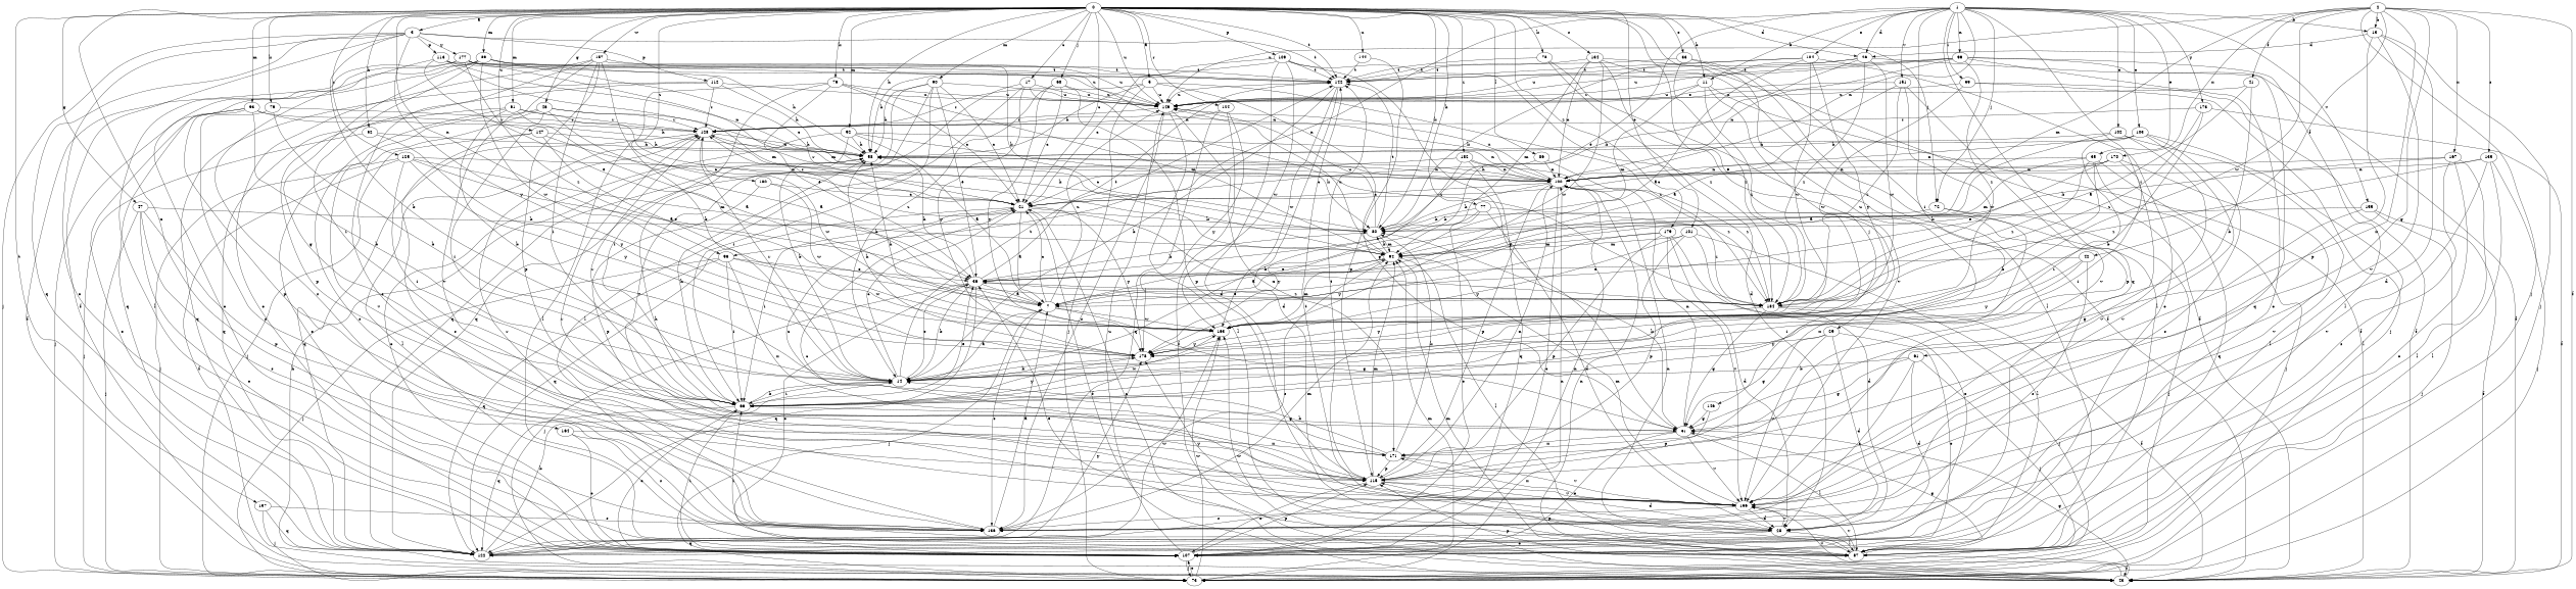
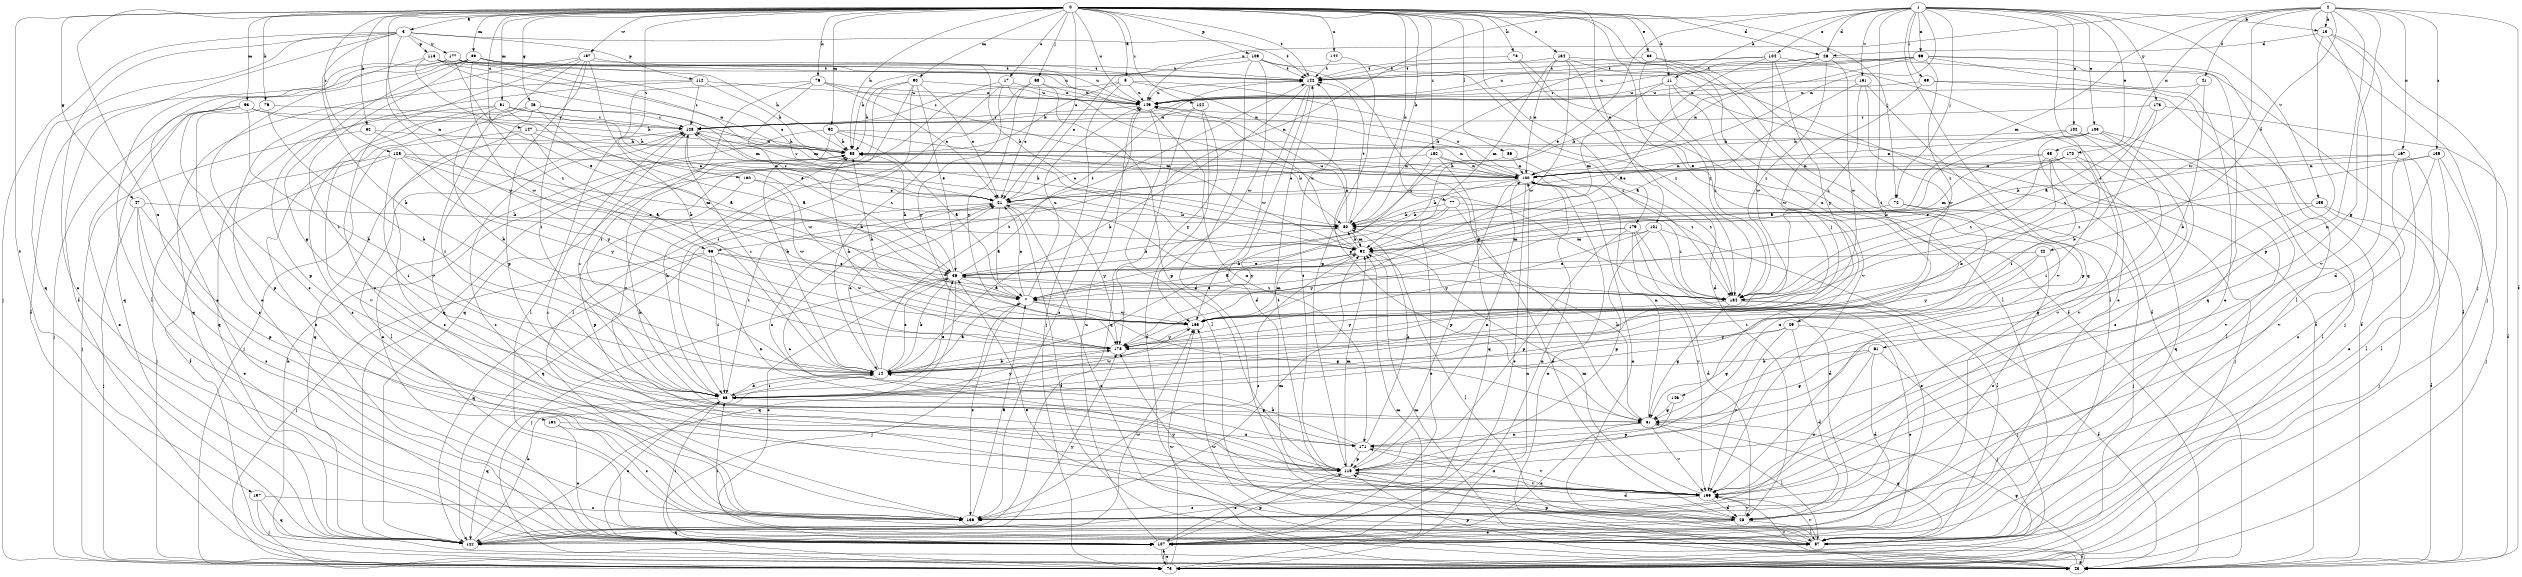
  strict digraph {
    0
    3
    5
    11
    17
    21
    26
    29
    33
    46
    47
    52
    58
    68
    72
    76
    77
    78
    79
    80
    86
    89
    90
    91
    92
    93
    96
    101
    109
    124
    125
    134
    137
    142
    144
    146
    147
    149
    157
    164
    179
    180
    182
    122
    43
    73
    14
    107
    112
    113
    177
    178
    51
    128
    184
    94
    87
    66
    7
    163
    28
    156
    100
    136
    115
    171
    36
    1
    13
    35
    59
    61
    99
    102
    103
    104
    151
    155
    173
    2
    41
    42
    135
    167
    170
    0 -> 3 [label=a]
    0 -> 5 [label=a]
    0 -> 11 [label=b]
    0 -> 17 [label=c]
    0 -> 21 [label=c]
    0 -> 26 [label=d]
    0 -> 29 [label=e]
    0 -> 33 [label=e]
    0 -> 46 [label=g]
    0 -> 47 [label=g]
    0 -> 52 [label=h]
    0 -> 58 [label=h]
    0 -> 68 [label=j]
    0 -> 72 [label=j]
    0 -> 76 [label=k]
    0 -> 77 [label=k]
    0 -> 78 [label=k]
    0 -> 79 [label=k]
    0 -> 80 [label=k]
    0 -> 86 [label=l]
    0 -> 89 [label=m]
    0 -> 90 [label=m]
    0 -> 91 [label=m]
    0 -> 92 [label=m]
    0 -> 93 [label=m]
    0 -> 96 [label=n]
    0 -> 101 [label=o]
    0 -> 109 [label=p]
    0 -> 124 [label=r]
    0 -> 125 [label=r]
    0 -> 134 [label=s]
    0 -> 137 [label=t]
    0 -> 142 [label=t]
    0 -> 144 [label=u]
    0 -> 146 [label=u]
    0 -> 147 [label=u]
    0 -> 149 [label=u]
    0 -> 157 [label=w]
    0 -> 164 [label=x]
    0 -> 179 [label=z]
    0 -> 180 [label=z]
    0 -> 182 [label=z]
    3 -> 142 [label=t]
    3 -> 122 [label=q]
    3 -> 43 [label=f]
    3 -> 73 [label=j]
    3 -> 14 [label=b]
    3 -> 107 [label=o]
    3 -> 112 [label=p]
    3 -> 113 [label=p]
    3 -> 177 [label=y]
    3 -> 178 [label=y]
    5 -> 58 [label=h]
    5 -> 149 [label=u]
    5 -> 73 [label=j]
    5 -> 51 [label=g]
    5 -> 128 [label=r]
    5 -> 184 [label=z]
    11 -> 149 [label=u]
    11 -> 43 [label=f]
    11 -> 14 [label=j]
    11 -> 184 [label=z]
    11 -> 94 [label=m]
    17 -> 149 [label=u]
    17 -> 122 [label=q]
    17 -> 178 [label=y]
    17 -> 184 [label=z]
    17 -> 87 [label=l]
    21 -> 80 [label=k]
    21 -> 122 [label=q]
    21 -> 43 [label=f]
    21 -> 178 [label=y]
    21 -> 128 [label=r]
    21 -> 66 [label=i]
    21 -> 7 [label=a]
    26 -> 80 [label=k]
    26 -> 142 [label=t]
    26 -> 149 [label=u]
    26 -> 43 [label=f]
    26 -> 184 [label=z]
    26 -> 163 [label=w]
    29 -> 107 [label=o]
    29 -> 178 [label=y]
    29 -> 51 [label=g]
    29 -> 28 [label=d]
    29 -> 156 [label=v]
    33 -> 142 [label=t]
    33 -> 184 [label=z]
    33 -> 87 [label=l]
    33 -> 156 [label=v]
    46 -> 107 [label=o]
    46 -> 128 [label=r]
    46 -> 66 [label=i]
    46 -> 7 [label=a]
    46 -> 156 [label=v]
    46 -> 100 [label=n]
    47 -> 80 [label=k]
    47 -> 73 [label=j]
    47 -> 107 [label=o]
    47 -> 136 [label=s]
    47 -> 115 [label=p]
    52 -> 58 [label=h]
    52 -> 73 [label=j]
    52 -> 178 [label=y]
    58 -> 100 [label=n]
    68 -> 21 [label=c]
    68 -> 149 [label=u]
    68 -> 14 [label=b]
    68 -> 178 [label=y]
    68 -> 115 [label=p]
    72 -> 80 [label=k]
    72 -> 73 [label=j]
    72 -> 171 [label=x]
    76 -> 21 [label=c]
    76 -> 149 [label=u]
    76 -> 94 [label=m]
    76 -> 87 [label=l]
    76 -> 66 [label=i]
    76 -> 36 [label=e]
    77 -> 80 [label=k]
    77 -> 107 [label=o]
    77 -> 178 [label=y]
    77 -> 184 [label=z]
    77 -> 28 [label=d]
    78 -> 142 [label=t]
    78 -> 43 [label=f]
    78 -> 28 [label=d]
    79 -> 14 [label=b]
    79 -> 128 [label=r]
    79 -> 136 [label=s]
    80 -> 142 [label=t]
    80 -> 149 [label=u]
    80 -> 94 [label=m]
    86 -> 21 [label=c]
    86 -> 184 [label=z]
    86 -> 100 [label=n]
    89 -> 21 [label=c]
    89 -> 142 [label=t]
    89 -> 149 [label=u]
    89 -> 122 [label=q]
    89 -> 107 [label=o]
    89 -> 51 [label=g]
    89 -> 66 [label=i]
    89 -> 163 [label=w]
    90 -> 21 [label=c]
    90 -> 58 [label=h]
    90 -> 149 [label=u]
    90 -> 122 [label=q]
    90 -> 66 [label=i]
    90 -> 156 [label=v]
    90 -> 36 [label=e]
    91 -> 122 [label=q]
    91 -> 14 [label=b]
    91 -> 128 [label=r]
    91 -> 184 [label=z]
    91 -> 7 [label=a]
    91 -> 136 [label=s]
    92 -> 58 [label=h]
    92 -> 80 [label=k]
    92 -> 14 [label=b]
    92 -> 107 [label=o]
    92 -> 7 [label=a]
    92 -> 100 [label=n]
    93 -> 58 [label=h]
    93 -> 73 [label=j]
    93 -> 14 [label=b]
    93 -> 107 [label=o]
    93 -> 128 [label=r]
    93 -> 115 [label=p]
    96 -> 122 [label=q]
    96 -> 73 [label=j]
    96 -> 66 [label=i]
    96 -> 163 [label=w]
    96 -> 171 [label=x]
    96 -> 36 [label=e]
    101 -> 178 [label=y]
    101 -> 94 [label=m]
    101 -> 87 [label=l]
    101 -> 28 [label=d]
    101 -> 115 [label=p]
    109 -> 21 [label=c]
    109 -> 58 [label=h]
    109 -> 142 [label=t]
    109 -> 51 [label=g]
    109 -> 184 [label=z]
    109 -> 163 [label=w]
    109 -> 28 [label=d]
    124 -> 122 [label=q]
    124 -> 43 [label=f]
    124 -> 178 [label=y]
    124 -> 128 [label=n]
    125 -> 43 [label=f]
    125 -> 73 [label=j]
    125 -> 178 [label=y]
    125 -> 94 [label=m]
    125 -> 66 [label=i]
    125 -> 100 [label=n]
    125 -> 36 [label=e]
    134 -> 142 [label=t]
    134 -> 43 [label=f]
    134 -> 94 [label=m]
    134 -> 87 [label=l]
    134 -> 163 [label=w]
    134 -> 156 [label=v]
    134 -> 100 [label=n]
    137 -> 122 [label=q]
    137 -> 73 [label=j]
    137 -> 136 [label=s]
    142 -> 149 [label=u]
    142 -> 14 [label=b]
    142 -> 163 [label=w]
    142 -> 28 [label=d]
    144 -> 142 [label=t]
    144 -> 115 [label=p]
    146 -> 51 [label=g]
    146 -> 115 [label=p]
    147 -> 21 [label=c]
    147 -> 58 [label=h]
    147 -> 73 [label=j]
    147 -> 7 [label=a]
    147 -> 136 [label=s]
    149 -> 128 [label=r]
    149 -> 87 [label=l]
    149 -> 136 [label=s]
    149 -> 171 [label=x]
    157 -> 80 [label=k]
    157 -> 142 [label=t]
    157 -> 14 [label=b]
    157 -> 107 [label=o]
    157 -> 66 [label=i]
    157 -> 156 [label=v]
    157 -> 136 [label=s]
    157 -> 115 [label=p]
    164 -> 107 [label=o]
    164 -> 136 [label=s]
    164 -> 171 [label=x]
    179 -> 107 [label=o]
    179 -> 178 [label=y]
    179 -> 94 [label=m]
    179 -> 28 [label=d]
    179 -> 156 [label=v]
    179 -> 115 [label=p]
    180 -> 21 [label=c]
    180 -> 163 [label=w]
    180 -> 115 [label=p]
    182 -> 21 [label=c]
    182 -> 122 [label=q]
    182 -> 14 [label=b]
    182 -> 184 [label=z]
    182 -> 100 [label=n]
    122 -> 14 [label=b]
    122 -> 178 [label=y]
    122 -> 163 [label=w]
    43 -> 21 [label=c]
    43 -> 58 [label=h]
    43 -> 51 [label=g]
    43 -> 94 [label=m]
    43 -> 163 [label=w]
    43 -> 156 [label=v]
    43 -> 100 [label=n]
    43 -> 115 [label=p]
    73 -> 107 [label=o]
    73 -> 94 [label=m]
    73 -> 163 [label=w]
    73 -> 100 [label=n]
    14 -> 21 [label=c]
    14 -> 142 [label=t]
    14 -> 128 [label=r]
    14 -> 66 [label=i]
    14 -> 7 [label=a]
    14 -> 36 [label=e]
    107 -> 149 [label=u]
    107 -> 73 [label=j]
    107 -> 66 [label=i]
    107 -> 100 [label=n]
    107 -> 115 [label=p]
    112 -> 58 [label=h]
    112 -> 149 [label=u]
    112 -> 122 [label=q]
    112 -> 128 [label=r]
    112 -> 115 [label=p]
    113 -> 142 [label=t]
    113 -> 149 [label=u]
    113 -> 94 [label=m]
    113 -> 100 [label=n]
    113 -> 136 [label=s]
    113 -> 36 [label=e]
    177 -> 58 [label=h]
    177 -> 142 [label=t]
    177 -> 43 [label=f]
    177 -> 184 [label=z]
    177 -> 94 [label=m]
    177 -> 87 [label=l]
    177 -> 100 [label=n]
    178 -> 58 [label=h]
    178 -> 14 [label=b]
    51 -> 80 [label=k]
    51 -> 107 [label=o]
    51 -> 87 [label=l]
    51 -> 156 [label=v]
    51 -> 100 [label=n]
    51 -> 171 [label=x]
    128 -> 58 [label=h]
    128 -> 80 [label=k]
    128 -> 122 [label=q]
    128 -> 87 [label=l]
    128 -> 163 [label=w]
    184 -> 43 [label=f]
    184 -> 73 [label=j]
    184 -> 178 [label=y]
    184 -> 51 [label=g]
    184 -> 36 [label=e]
    94 -> 80 [label=k]
    94 -> 149 [label=u]
    94 -> 87 [label=l]
    94 -> 7 [label=a]
    94 -> 136 [label=s]
    94 -> 36 [label=e]
    87 -> 43 [label=f]
    87 -> 51 [label=g]
    87 -> 66 [label=i]
    87 -> 156 [label=v]
    87 -> 100 [label=n]
    87 -> 115 [label=p]
    87 -> 36 [label=e]
    66 -> 58 [label=h]
    66 -> 122 [label=q]
    66 -> 14 [label=b]
    66 -> 107 [label=o]
    66 -> 178 [label=y]
    66 -> 51 [label=g]
    66 -> 128 [label=r]
    66 -> 163 [label=w]
    66 -> 36 [label=e]
    7 -> 21 [label=c]
    7 -> 149 [label=u]
    7 -> 73 [label=j]
    7 -> 51 [label=g]
    7 -> 163 [label=w]
    7 -> 136 [label=s]
    163 -> 58 [label=h]
    163 -> 178 [label=y]
    163 -> 94 [label=m]
    28 -> 142 [label=t]
    28 -> 122 [label=q]
    28 -> 107 [label=o]
    28 -> 178 [label=y]
    28 -> 87 [label=l]
    28 -> 156 [label=v]
    156 -> 21 [label=c]
    156 -> 128 [label=r]
    156 -> 94 [label=m]
    156 -> 28 [label=d]
    156 -> 136 [label=s]
    156 -> 171 [label=x]
    100 -> 21 [label=c]
    100 -> 58 [label=h]
    100 -> 80 [label=k]
    100 -> 149 [label=u]
    100 -> 107 [label=o]
    100 -> 128 [label=r]
    100 -> 115 [label=p]
    136 -> 128 [label=r]
    136 -> 94 [label=m]
    136 -> 7 [label=a]
    115 -> 58 [label=h]
    115 -> 142 [label=t]
    115 -> 107 [label=o]
    115 -> 94 [label=m]
    115 -> 28 [label=d]
    115 -> 156 [label=v]
    115 -> 100 [label=n]
    171 -> 21 [label=c]
    171 -> 80 [label=k]
    171 -> 14 [label=b]
    171 -> 156 [label=v]
    171 -> 115 [label=p]
    36 -> 58 [label=h]
    36 -> 80 [label=k]
    36 -> 142 [label=t]
    36 -> 122 [label=q]
    36 -> 73 [label=j]
    36 -> 14 [label=b]
    36 -> 107 [label=o]
    36 -> 184 [label=z]
    36 -> 7 [label=a]
    1 -> 11 [label=b]
    1 -> 26 [label=d]
    1 -> 72 [label=j]
    1 -> 96 [label=n]
    1 -> 122 [label=q]
    1 -> 66 [label=i]
    1 -> 100 [label=n]
    1 -> 36 [label=e]
    1 -> 13 [label=b]
    1 -> 35 [label=e]
    1 -> 59 [label=i]
    1 -> 61 [label=i]
    1 -> 99 [label=n]
    1 -> 102 [label=o]
    1 -> 103 [label=o]
    1 -> 104 [label=o]
    1 -> 151 [label=v]
    1 -> 155 [label=v]
    1 -> 173 [label=y]
    13 -> 26 [label=d]
    13 -> 73 [label=j]
    13 -> 28 [label=d]
    13 -> 156 [label=v]
    13 -> 115 [label=p]
    35 -> 122 [label=q]
    35 -> 73 [label=j]
    35 -> 14 [label=b]
    35 -> 184 [label=z]
    35 -> 94 [label=m]
    35 -> 100 [label=n]
    59 -> 149 [label=u]
    59 -> 43 [label=f]
    59 -> 73 [label=j]
    59 -> 163 [label=w]
    61 -> 73 [label=j]
    61 -> 14 [label=b]
    61 -> 51 [label=g]
    61 -> 28 [label=d]
    61 -> 136 [label=s]
    99 -> 142 [label=t]
    99 -> 149 [label=u]
    99 -> 122 [label=q]
    99 -> 107 [label=o]
    99 -> 128 [label=r]
    99 -> 184 [label=z]
    99 -> 87 [label=l]
    99 -> 100 [label=n]
    102 -> 58 [label=h]
    102 -> 87 [label=l]
    102 -> 7 [label=a]
    102 -> 156 [label=v]
    103 -> 58 [label=h]
    103 -> 87 [label=l]
    103 -> 66 [label=i]
    103 -> 156 [label=v]
    103 -> 100 [label=n]
    103 -> 136 [label=s]
    104 -> 80 [label=k]
    104 -> 142 [label=t]
    104 -> 107 [label=o]
    104 -> 178 [label=y]
    104 -> 7 [label=a]
    104 -> 163 [label=w]
-   151 -> 149 [label=o]
+   151 -> 149 [label=u]
    151 -> 184 [label=z]
    151 -> 7 [label=a]
    151 -> 163 [label=w]
    151 -> 115 [label=p]
    155 -> 80 [label=k]
    155 -> 43 [label=f]
    155 -> 73 [label=j]
    155 -> 51 [label=g]
    173 -> 43 [label=f]
    173 -> 14 [label=b]
    173 -> 128 [label=r]
    173 -> 184 [label=z]
    2 -> 149 [label=u]
    2 -> 43 [label=f]
    2 -> 73 [label=j]
    2 -> 51 [label=g]
    2 -> 94 [label=m]
    2 -> 163 [label=w]
    2 -> 171 [label=x]
    2 -> 13 [label=b]
    2 -> 41 [label=f]
    2 -> 42 [label=f]
    2 -> 135 [label=s]
    2 -> 167 [label=x]
    2 -> 170 [label=x]
    41 -> 149 [label=u]
    41 -> 14 [label=b]
    41 -> 7 [label=a]
    42 -> 178 [label=y]
    42 -> 66 [label=i]
    42 -> 136 [label=s]
    42 -> 36 [label=e]
    135 -> 73 [label=j]
    135 -> 184 [label=z]
    135 -> 87 [label=l]
    135 -> 156 [label=v]
    135 -> 100 [label=n]
    167 -> 80 [label=k]
    167 -> 107 [label=o]
    167 -> 87 [label=l]
    167 -> 100 [label=n]
    167 -> 136 [label=s]
    170 -> 21 [label=c]
    170 -> 66 [label=i]
    170 -> 156 [label=v]
    170 -> 100 [label=n]
    170 -> 36 [label=e]
  }
